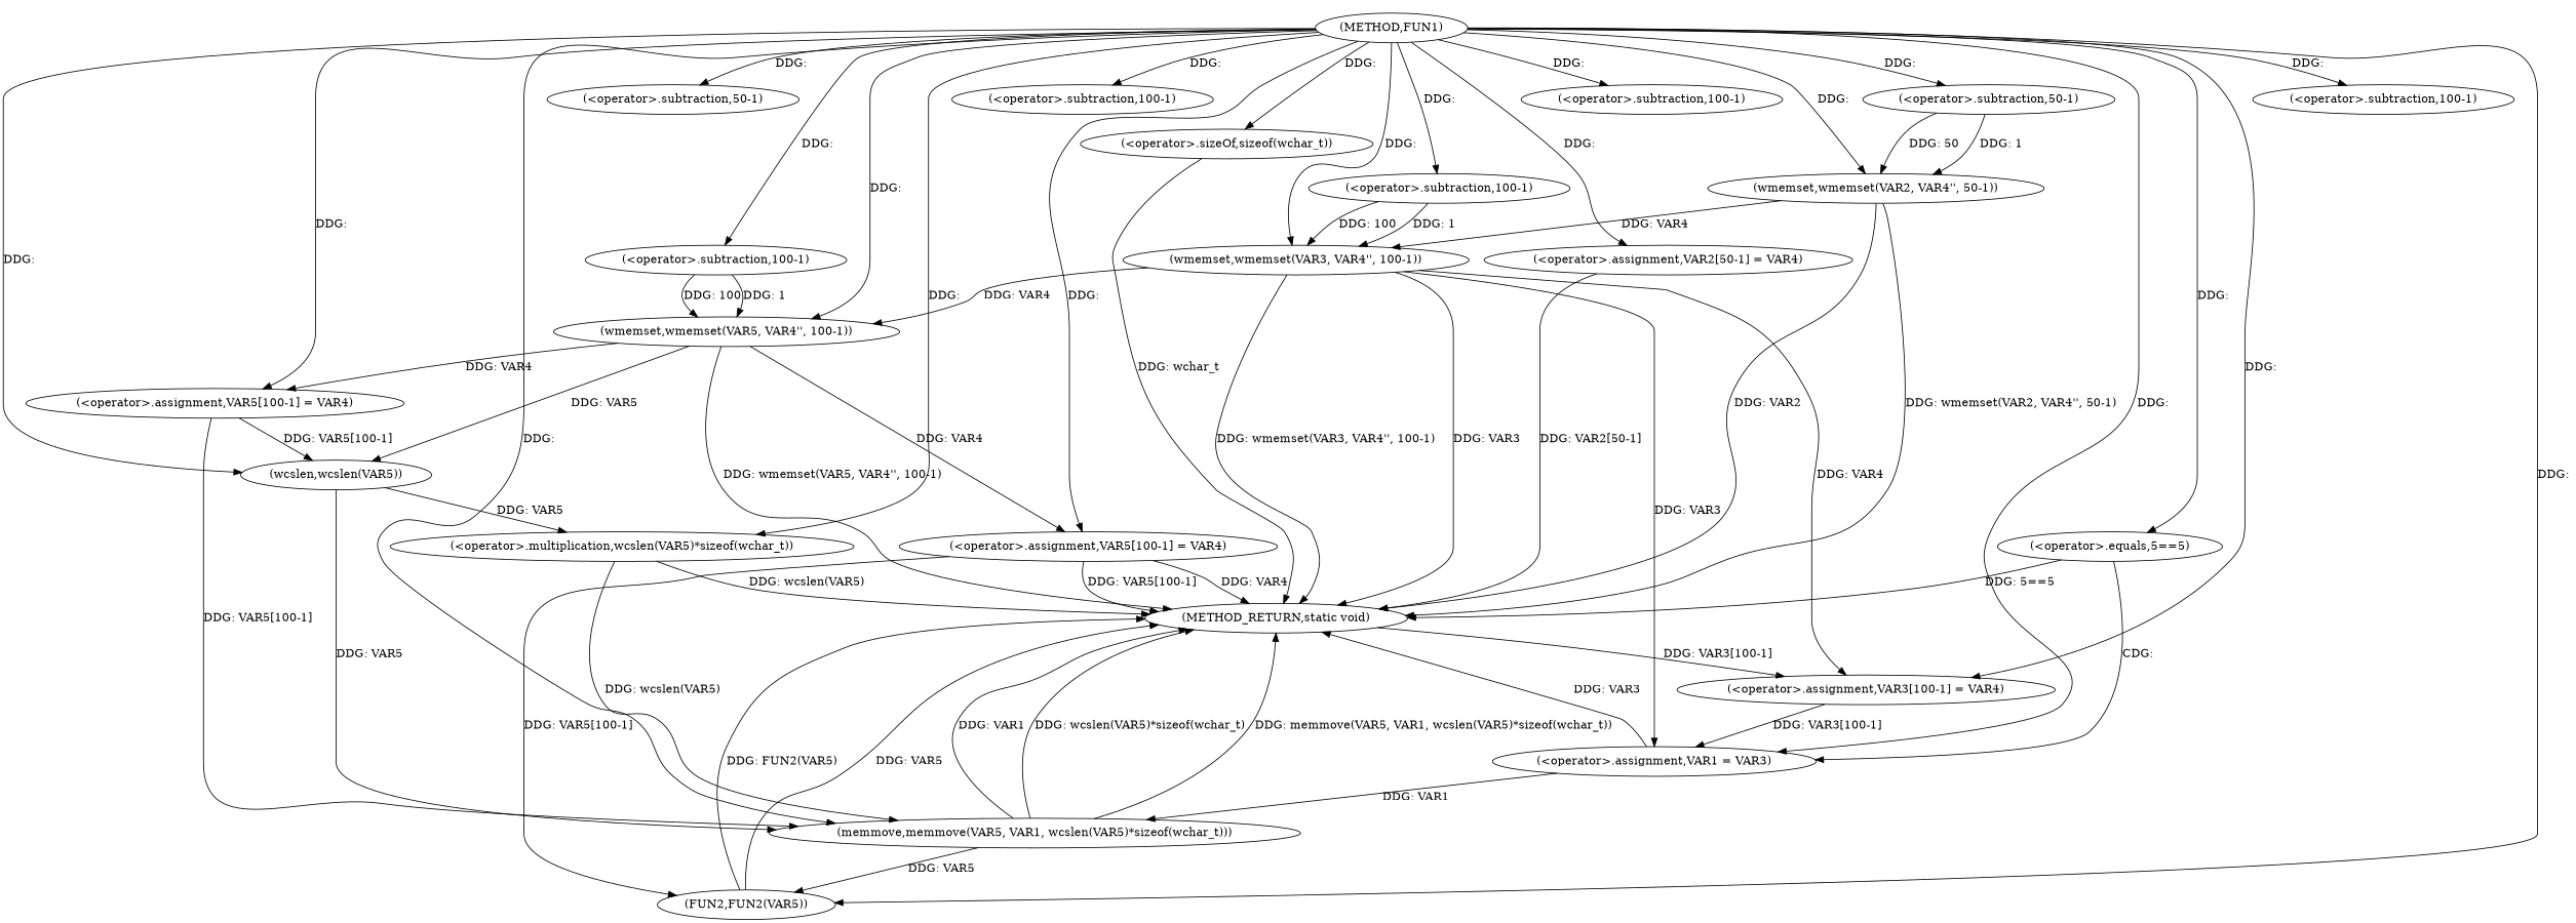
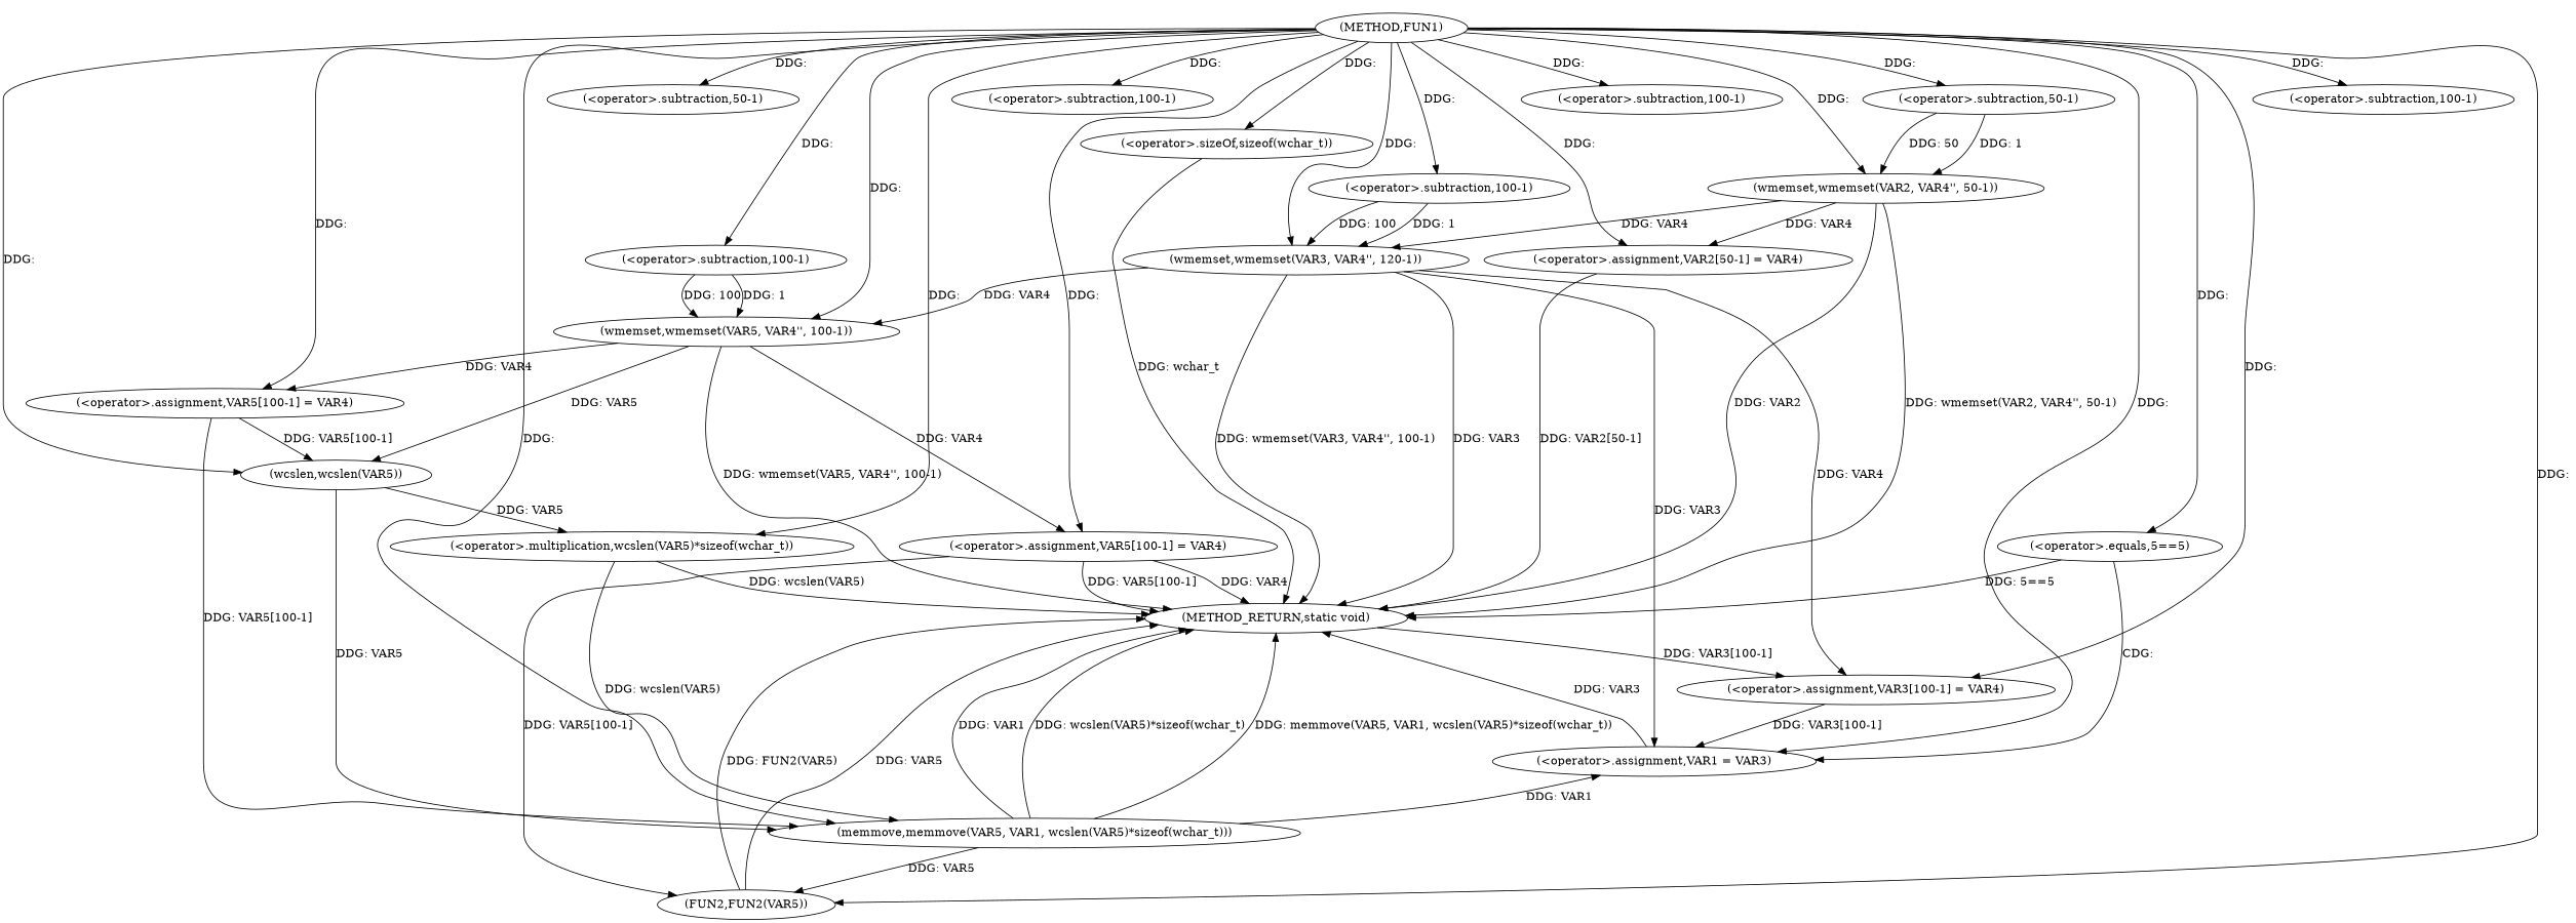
  digraph {
    n1 [label="(METHOD,FUN1)"]
    n2 [label="(wmemset,wmemset(VAR2, VAR4'', 50-1))"]
    n3 [label="(<operator>.subtraction,50-1)"]
    n4 [label="(<operator>.assignment,VAR2[50-1] = VAR4)"]
    n5 [label="(<operator>.subtraction,50-1)"]
-   n6 [label="(wmemset,wmemset(VAR3, VAR4'', 100-1))"]
+   n6 [label="(wmemset,wmemset(VAR3, VAR4'', 120-1))"]
    n7 [label="(<operator>.subtraction,100-1)"]
    n8 [label="(<operator>.assignment,VAR3[100-1] = VAR4)"]
    n9 [label="(<operator>.subtraction,100-1)"]
    n10 [label="(<operator>.equals,5==5)"]
    n11 [label="(<operator>.assignment,VAR1 = VAR3)"]
    n12 [label="(wmemset,wmemset(VAR5, VAR4'', 100-1))"]
    n13 [label="(<operator>.subtraction,100-1)"]
    n14 [label="(<operator>.assignment,VAR5[100-1] = VAR4)"]
    n15 [label="(<operator>.subtraction,100-1)"]
    n16 [label="(memmove,memmove(VAR5, VAR1, wcslen(VAR5)*sizeof(wchar_t)))"]
    n17 [label="(<operator>.multiplication,wcslen(VAR5)*sizeof(wchar_t))"]
    n18 [label="(wcslen,wcslen(VAR5))"]
    n19 [label="(<operator>.sizeOf,sizeof(wchar_t))"]
    n20 [label="(<operator>.assignment,VAR5[100-1] = VAR4)"]
    n21 [label="(<operator>.subtraction,100-1)"]
    n22 [label="(FUN2,FUN2(VAR5))"]
    n23 [label="(METHOD_RETURN,static void)"]
    n1 -> n2 [label="DDG: "]
    n1 -> n3 [label="DDG: "]
    n1 -> n4 [label="DDG: "]
    n1 -> n5 [label="DDG: "]
    n1 -> n6 [label="DDG: "]
    n1 -> n7 [label="DDG: "]
    n1 -> n8 [label="DDG: "]
    n1 -> n9 [label="DDG: "]
    n1 -> n10 [label="DDG: "]
    n1 -> n11 [label="DDG: "]
    n1 -> n12 [label="DDG: "]
    n1 -> n13 [label="DDG: "]
    n1 -> n14 [label="DDG: "]
    n1 -> n15 [label="DDG: "]
    n1 -> n16 [label="DDG: "]
    n1 -> n17 [label="DDG: "]
    n1 -> n18 [label="DDG: "]
    n1 -> n19 [label="DDG: "]
    n1 -> n20 [label="DDG: "]
    n1 -> n21 [label="DDG: "]
    n1 -> n22 [label="DDG: "]
+   n2 -> n4 [label="DDG: VAR4"]
    n2 -> n6 [label="DDG: VAR4"]
    n2 -> n23 [label="DDG: wmemset(VAR2, VAR4'', 50-1)"]
    n2 -> n23 [label="DDG: VAR2"]
    n3 -> n2 [label="DDG: 50"]
    n3 -> n2 [label="DDG: 1"]
    n4 -> n23 [label="DDG: VAR2[50-1]"]
    n6 -> n8 [label="DDG: VAR4"]
    n6 -> n11 [label="DDG: VAR3"]
    n6 -> n12 [label="DDG: VAR4"]
    n6 -> n23 [label="DDG: wmemset(VAR3, VAR4'', 100-1)"]
    n6 -> n23 [label="DDG: VAR3"]
    n7 -> n6 [label="DDG: 100"]
    n7 -> n6 [label="DDG: 1"]
    n8 -> n11 [label="DDG: VAR3[100-1]"]
    n10 -> n11 [label="CDG: "]
    n10 -> n23 [label="DDG: 5==5"]
-   n11 -> n16 [label="DDG: VAR1"]
+   n16 -> n11 [label="DDG: VAR1"]
    n11 -> n23 [label="DDG: VAR3"]
    n12 -> n14 [label="DDG: VAR4"]
    n12 -> n18 [label="DDG: VAR5"]
    n12 -> n20 [label="DDG: VAR4"]
    n12 -> n23 [label="DDG: wmemset(VAR5, VAR4'', 100-1)"]
    n13 -> n12 [label="DDG: 100"]
    n13 -> n12 [label="DDG: 1"]
    n14 -> n16 [label="DDG: VAR5[100-1]"]
    n14 -> n18 [label="DDG: VAR5[100-1]"]
    n16 -> n22 [label="DDG: VAR5"]
    n16 -> n23 [label="DDG: wcslen(VAR5)*sizeof(wchar_t)"]
    n16 -> n23 [label="DDG: memmove(VAR5, VAR1, wcslen(VAR5)*sizeof(wchar_t))"]
    n16 -> n23 [label="DDG: VAR1"]
    n17 -> n16 [label="DDG: wcslen(VAR5)"]
    n17 -> n23 [label="DDG: wcslen(VAR5)"]
    n18 -> n16 [label="DDG: VAR5"]
    n18 -> n17 [label="DDG: VAR5"]
    n19 -> n23 [label="DDG: wchar_t"]
    n20 -> n22 [label="DDG: VAR5[100-1]"]
    n20 -> n23 [label="DDG: VAR4"]
    n20 -> n23 [label="DDG: VAR5[100-1]"]
    n22 -> n23 [label="DDG: FUN2(VAR5)"]
    n22 -> n23 [label="DDG: VAR5"]
    n23 -> n8 [label="DDG: VAR3[100-1]"]
  }
